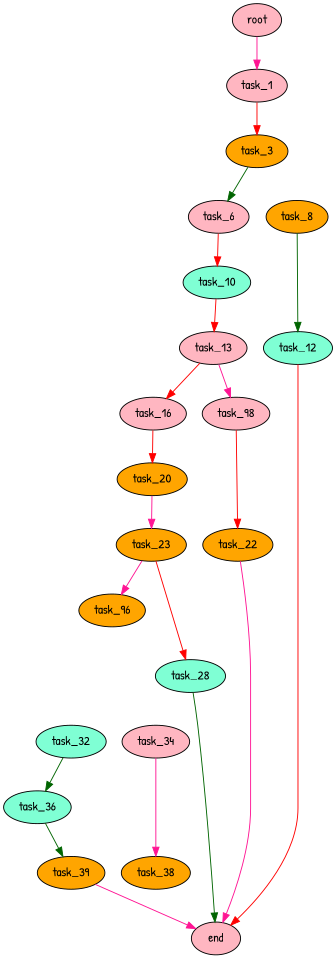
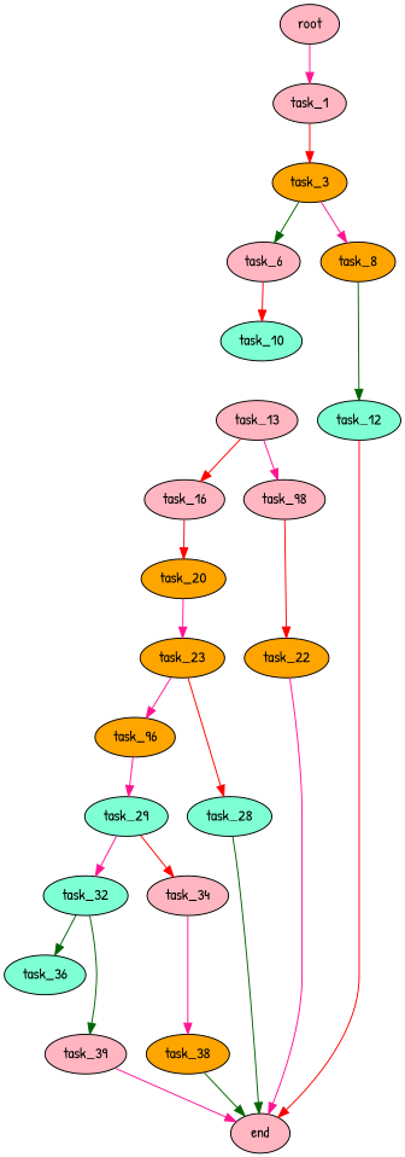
  digraph {
    fontname="Patrick Hand"
    node [fillcolor=lightpink fontname="Patrick Hand" style=filled]
    edge [color=deeppink fontname="Patrick Hand"]
    root
    task_1
    task_3 [fillcolor=orange]
    task_6
    task_8 [fillcolor=orange]
    task_10 [fillcolor=aquamarine]
    task_12 [fillcolor=aquamarine]
    task_13
    end
    task_16
    n11 [label=task_98]
    task_20 [fillcolor=orange]
    task_22 [fillcolor=orange]
    task_23 [fillcolor=orange]
    n15 [fillcolor=orange label=task_96]
    task_28 [fillcolor=aquamarine]
+   task_29 [fillcolor=aquamarine]
    task_32 [fillcolor=aquamarine]
    task_34
    task_36 [fillcolor=aquamarine]
    task_38 [fillcolor=orange]
-   task_39 [fillcolor=orange]
+   task_39
    root -> task_1
    task_1 -> task_3 [color=red]
    task_3 -> task_6 [color=darkgreen]
+   task_3 -> task_8
    task_6 -> task_10 [color=red]
    task_8 -> task_12 [color=darkgreen]
-   task_10 -> task_13 [color=red]
    task_12 -> end [color=red]
    task_13 -> task_16 [color=red]
    task_13 -> n11
    task_16 -> task_20 [color=red]
    n11 -> task_22 [color=red]
    task_20 -> task_23
    task_22 -> end
    task_23 -> n15
    task_23 -> task_28 [color=red]
+   n15 -> task_29
    task_28 -> end [color=darkgreen]
+   task_29 -> task_32
+   task_29 -> task_34 [color=red]
    task_32 -> task_36 [color=darkgreen]
    task_34 -> task_38
-   task_36 -> task_39 [color=darkgreen]
+   task_32 -> task_39 [color=darkgreen]
+   task_38 -> end [color=darkgreen]
    task_39 -> end
  }
